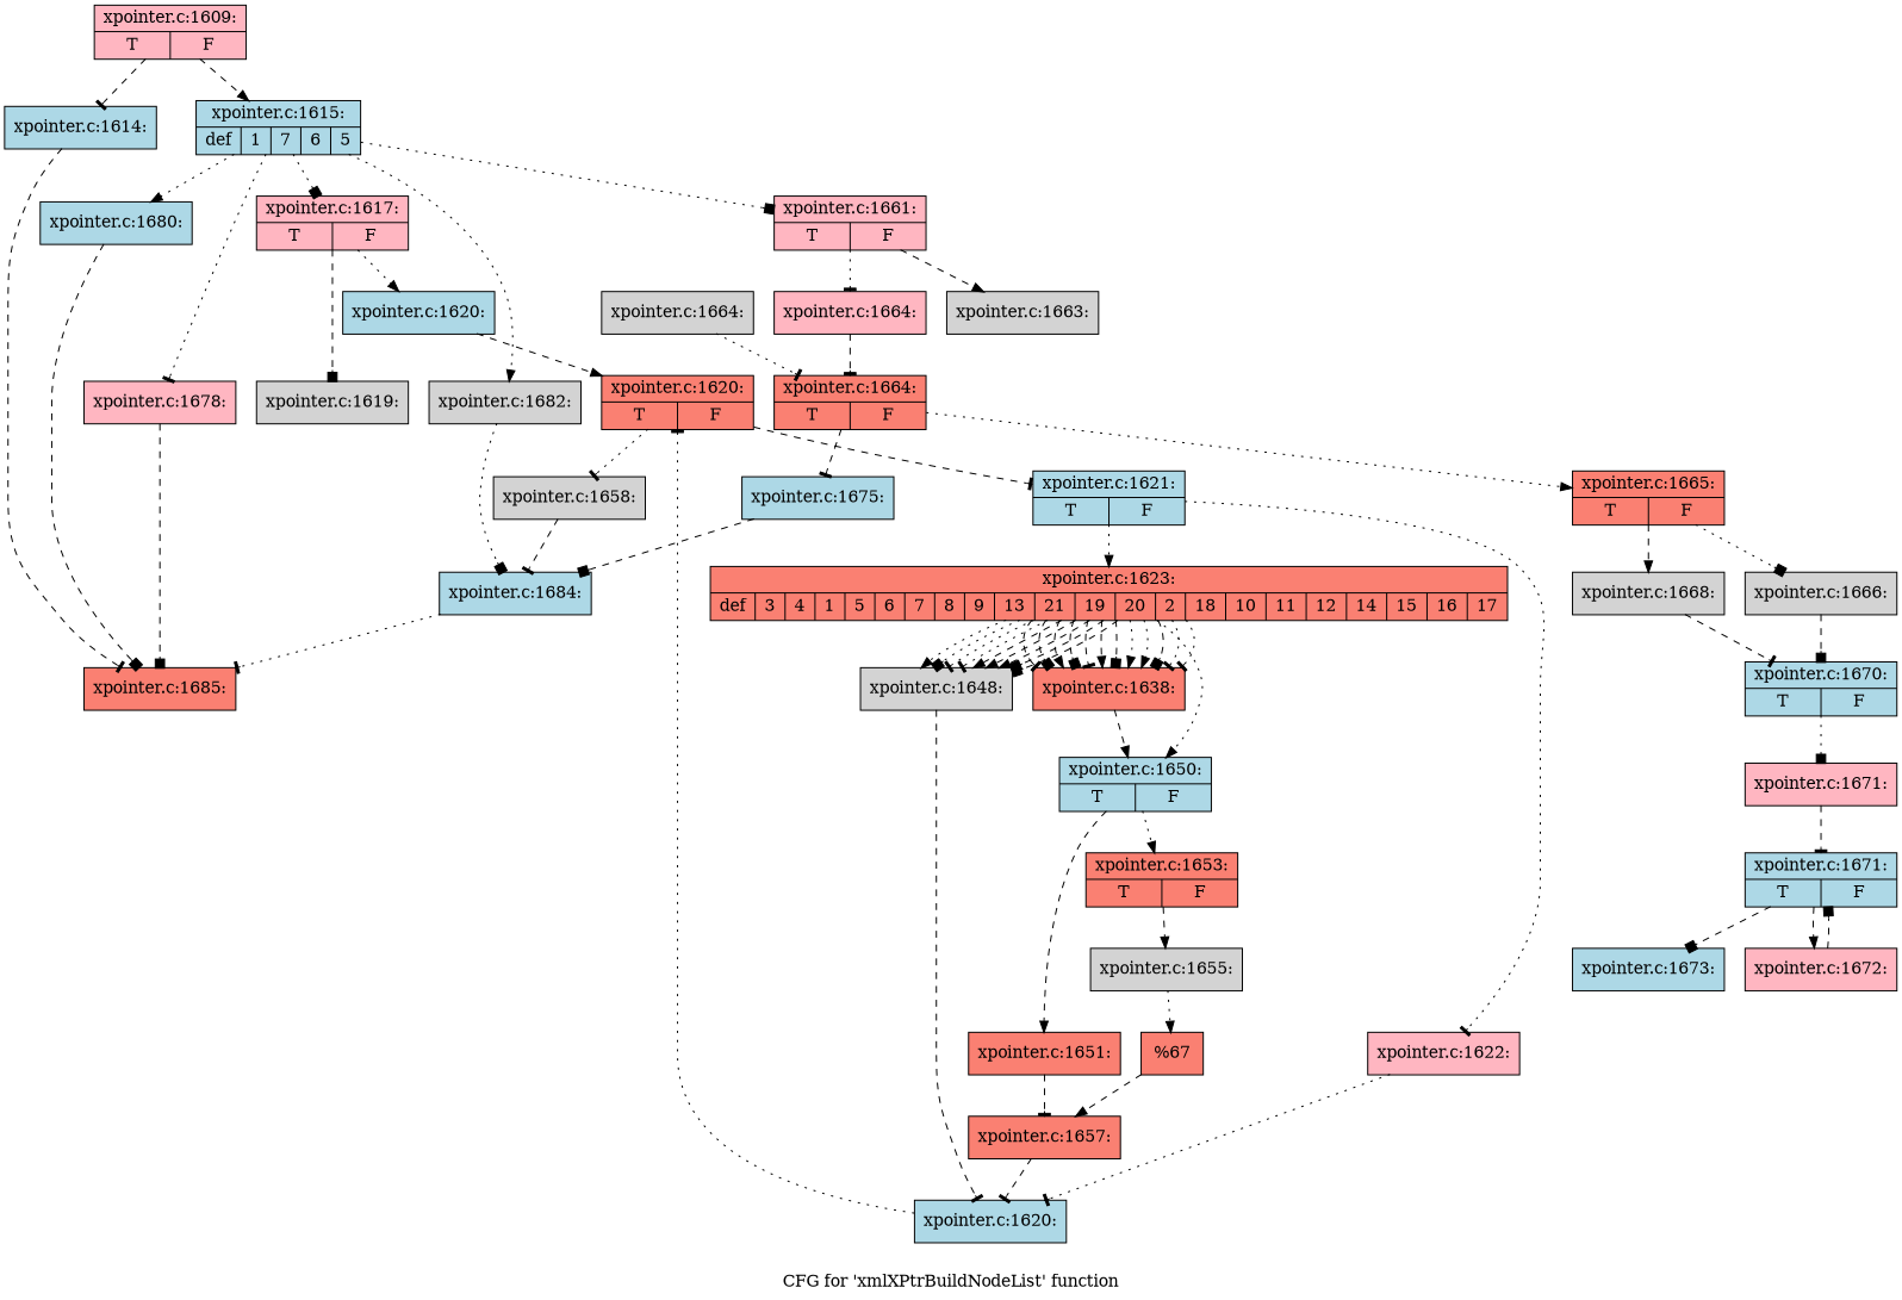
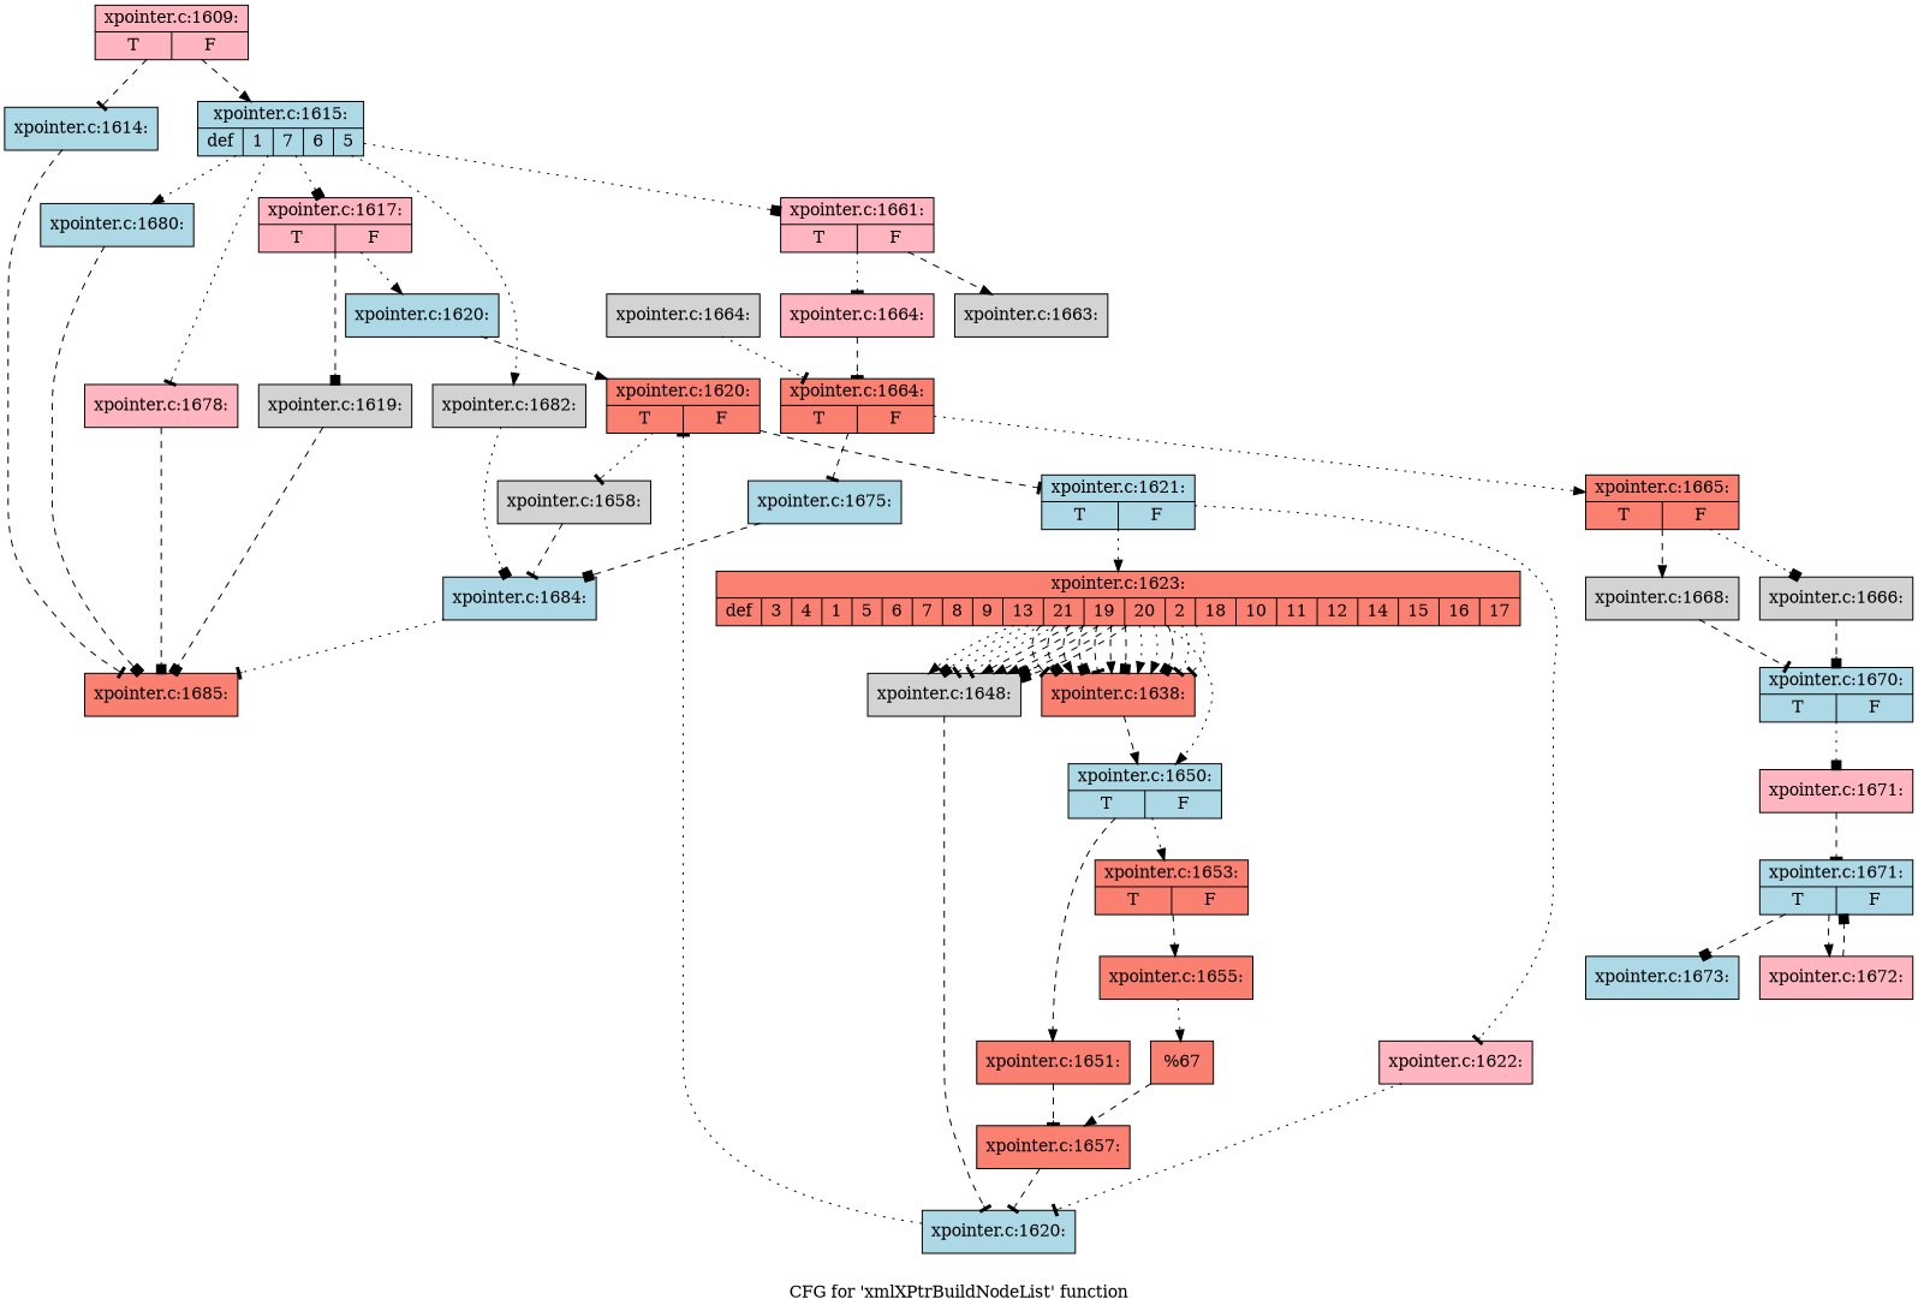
  digraph {
    label="CFG for 'xmlXPtrBuildNodeList' function"
    node [fillcolor=lightblue shape=record style=filled]
    edge [arrowhead=tee style=dashed]
    n1 [fillcolor=lightpink label="{xpointer.c:1609:|{<s0>T|<s1>F}}"]
    n2 [label="{xpointer.c:1614:}"]
    n3 [label="{xpointer.c:1615:|{<s0>def|<s1>1|<s2>7|<s3>6|<s4>5}}"]
    n4 [fillcolor=salmon label="{xpointer.c:1685:}"]
    n5 [fillcolor=lightgrey label="{xpointer.c:1682:}"]
    n6 [fillcolor=lightpink label="{xpointer.c:1617:|{<s0>T|<s1>F}}"]
    n7 [fillcolor=lightpink label="{xpointer.c:1661:|{<s0>T|<s1>F}}"]
    n8 [fillcolor=lightpink label="{xpointer.c:1678:}"]
    n9 [label="{xpointer.c:1680:}"]
    n10 [label="{xpointer.c:1684:}"]
    n11 [fillcolor=lightgrey label="{xpointer.c:1619:}"]
    n12 [label="{xpointer.c:1620:}"]
    n13 [fillcolor=lightgrey label="{xpointer.c:1663:}"]
    n14 [fillcolor=lightpink label="{xpointer.c:1664:}"]
    n15 [fillcolor=salmon label="{xpointer.c:1620:|{<s0>T|<s1>F}}"]
    n16 [fillcolor=salmon label="{xpointer.c:1664:|{<s0>T|<s1>F}}"]
    n17 [label="{xpointer.c:1621:|{<s0>T|<s1>F}}"]
    n18 [fillcolor=lightgrey label="{xpointer.c:1658:}"]
    n19 [fillcolor=lightpink label="{xpointer.c:1622:}"]
    n20 [fillcolor=salmon label="{xpointer.c:1623:|{<s0>def|<s1>3|<s2>4|<s3>1|<s4>5|<s5>6|<s6>7|<s7>8|<s8>9|<s9>13|<s10>21|<s11>19|<s12>20|<s13>2|<s14>18|<s15>10|<s16>11|<s17>12|<s18>14|<s19>15|<s20>16|<s21>17}}"]
    n21 [label="{xpointer.c:1620:}"]
    n22 [label="{xpointer.c:1650:|{<s0>T|<s1>F}}"]
    n23 [fillcolor=salmon label="{xpointer.c:1638:}"]
    n24 [fillcolor=lightgrey label="{xpointer.c:1648:}"]
    n25 [fillcolor=salmon label="{xpointer.c:1651:}"]
    n26 [fillcolor=salmon label="{xpointer.c:1653:|{<s0>T|<s1>F}}"]
    n27 [fillcolor=salmon label="{xpointer.c:1657:}"]
-   n28 [fillcolor=lightgrey label="{xpointer.c:1655:}"]
+   n28 [fillcolor=salmon label="{xpointer.c:1655:}"]
    n29 [fillcolor=salmon label="{%67}"]
    n30 [fillcolor=salmon label="{xpointer.c:1665:|{<s0>T|<s1>F}}"]
    n31 [label="{xpointer.c:1675:}"]
    n32 [fillcolor=lightgrey label="{xpointer.c:1666:}"]
    n33 [fillcolor=lightgrey label="{xpointer.c:1668:}"]
    n34 [label="{xpointer.c:1670:|{<s0>T|<s1>F}}"]
    n35 [fillcolor=lightpink label="{xpointer.c:1671:}"]
    n36 [label="{xpointer.c:1671:|{<s0>T|<s1>F}}"]
    n37 [fillcolor=lightpink label="{xpointer.c:1672:}"]
    n38 [label="{xpointer.c:1673:}"]
    n39 [fillcolor=lightgrey label="{xpointer.c:1664:}"]
    n1 -> n2
    n1 -> n3 [arrowhead=normal]
    n2 -> n4
    n3 -> n5 [arrowhead=normal style=dotted]
    n3 -> n6 [arrowhead=box style=dotted]
    n3 -> n7 [arrowhead=box style=dotted]
    n3 -> n8 [style=dotted]
    n3 -> n9 [arrowhead=normal style=dotted]
    n5 -> n10 [arrowhead=box style=dotted]
    n6 -> n11 [arrowhead=box]
    n6 -> n12 [arrowhead=normal style=dotted]
    n7 -> n13 [arrowhead=normal]
    n7 -> n14 [style=dotted]
    n8 -> n4 [arrowhead=box]
    n9 -> n4 [arrowhead=box]
    n10 -> n4 [style=dotted]
+   n11 -> n4 [arrowhead=box]
    n12 -> n15 [arrowhead=normal]
    n14 -> n16
    n15 -> n17
    n15 -> n18 [style=dotted]
    n16 -> n30 [arrowhead=normal style=dotted]
    n16 -> n31
    n17 -> n19 [style=dotted]
    n17 -> n20 [arrowhead=normal style=dotted]
    n18 -> n10
    n19 -> n21 [style=dotted]
    n20 -> n22 [arrowhead=normal style=dotted]
    n20 -> n23
    n20 -> n23 [arrowhead=box]
    n20 -> n23 [arrowhead=normal]
    n20 -> n23 [arrowhead=box]
    n20 -> n23
    n20 -> n23 [arrowhead=normal]
    n20 -> n23 [arrowhead=box]
    n20 -> n23 [arrowhead=normal style=dotted]
    n20 -> n23 [arrowhead=normal style=dotted]
    n20 -> n23 [arrowhead=box]
    n20 -> n23 [style=dotted]
    n20 -> n23 [style=dotted]
    n20 -> n24 [arrowhead=normal style=dotted]
    n20 -> n24 [arrowhead=box style=dotted]
    n20 -> n24 [style=dotted]
    n20 -> n24 [style=dotted]
    n20 -> n24 [arrowhead=normal]
    n20 -> n24 [arrowhead=normal]
    n20 -> n24 [arrowhead=normal]
    n20 -> n24 [arrowhead=box]
    n20 -> n24 [arrowhead=box]
    n21 -> n15 [style=dotted]
    n22 -> n25 [arrowhead=normal]
    n22 -> n26 [arrowhead=normal style=dotted]
    n23 -> n22 [arrowhead=normal]
    n24 -> n21
    n25 -> n27
    n26 -> n28 [arrowhead=normal]
    n27 -> n21
    n28 -> n29 [arrowhead=normal style=dotted]
    n29 -> n27 [arrowhead=normal]
    n30 -> n32 [arrowhead=box style=dotted]
    n30 -> n33 [arrowhead=normal]
    n31 -> n10 [arrowhead=box]
    n32 -> n34 [arrowhead=box]
    n33 -> n34
    n34 -> n35 [arrowhead=box style=dotted]
    n35 -> n36
    n36 -> n37 [arrowhead=normal]
    n36 -> n38 [arrowhead=box]
    n37 -> n36 [arrowhead=box]
    n39 -> n16 [style=dotted]
  }
